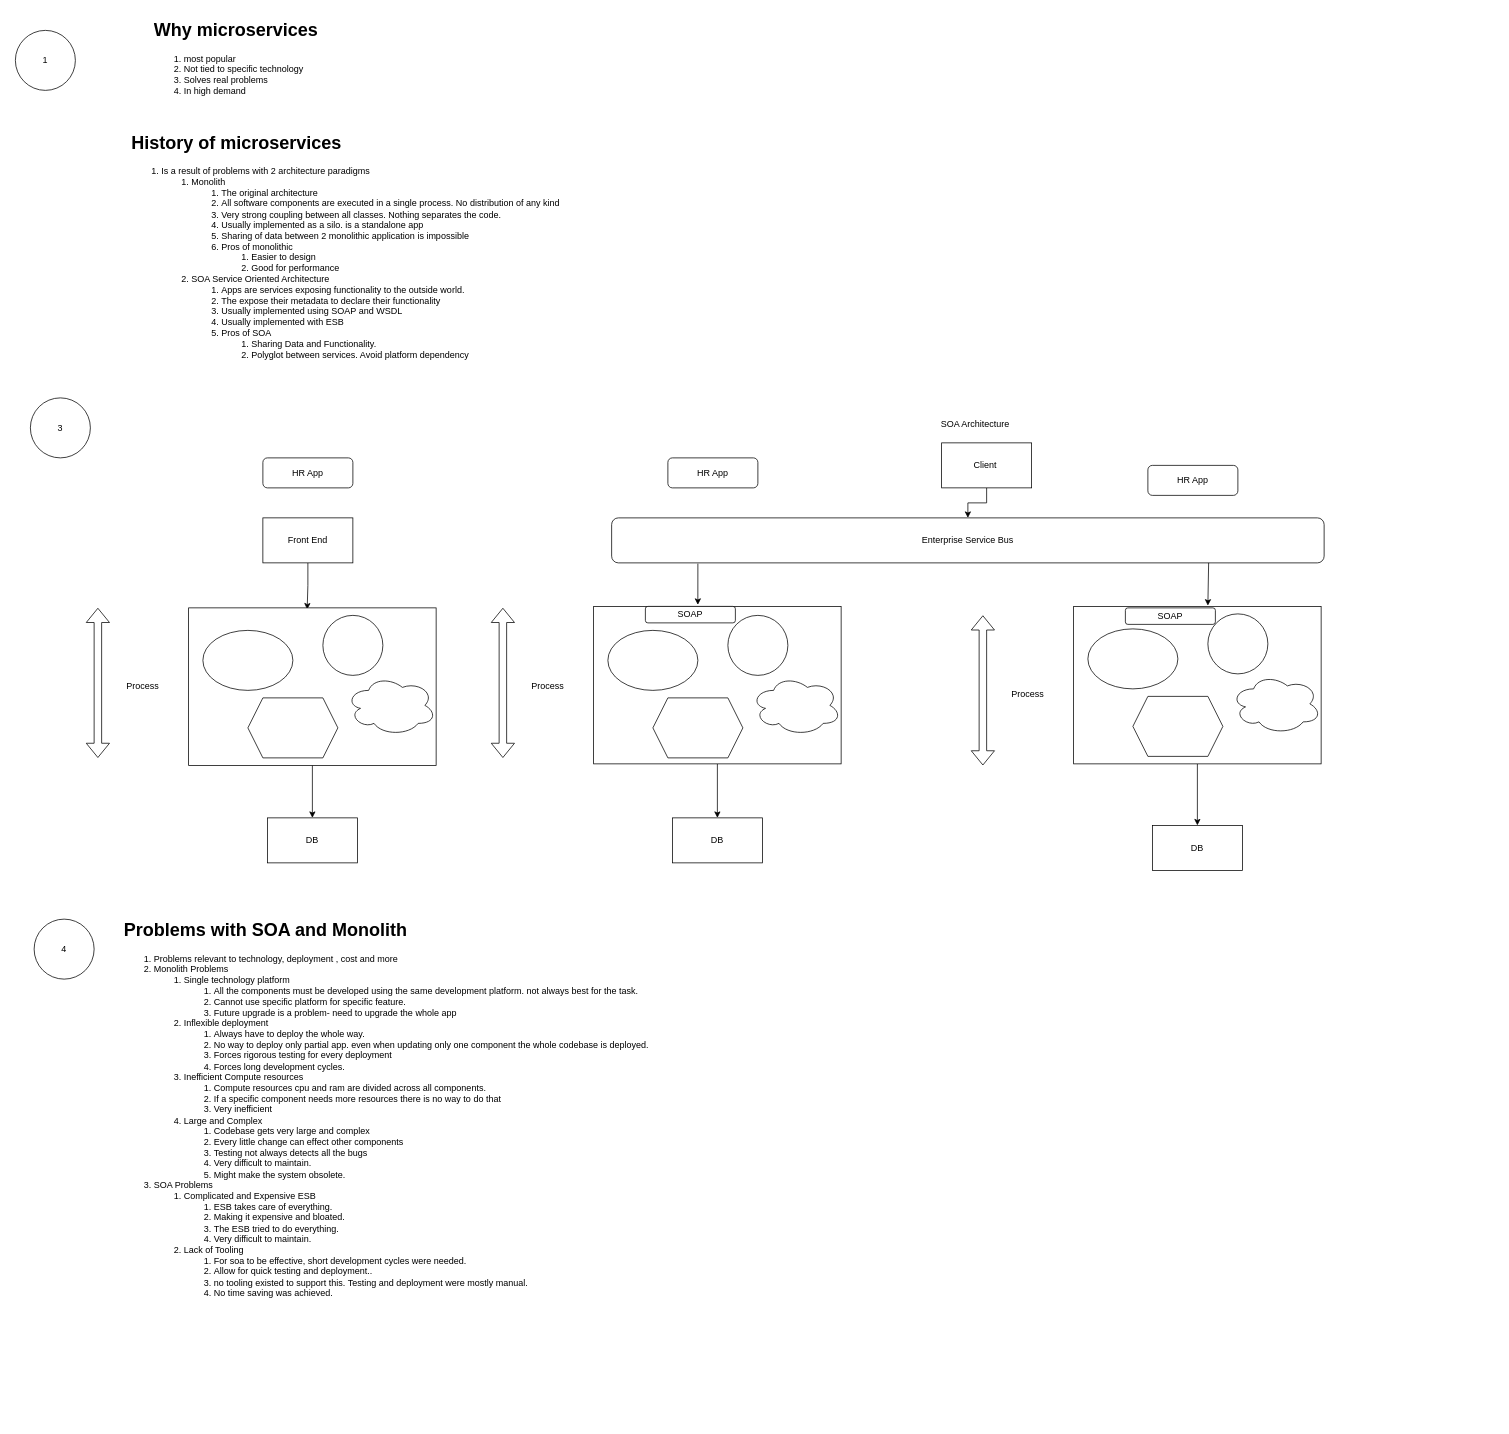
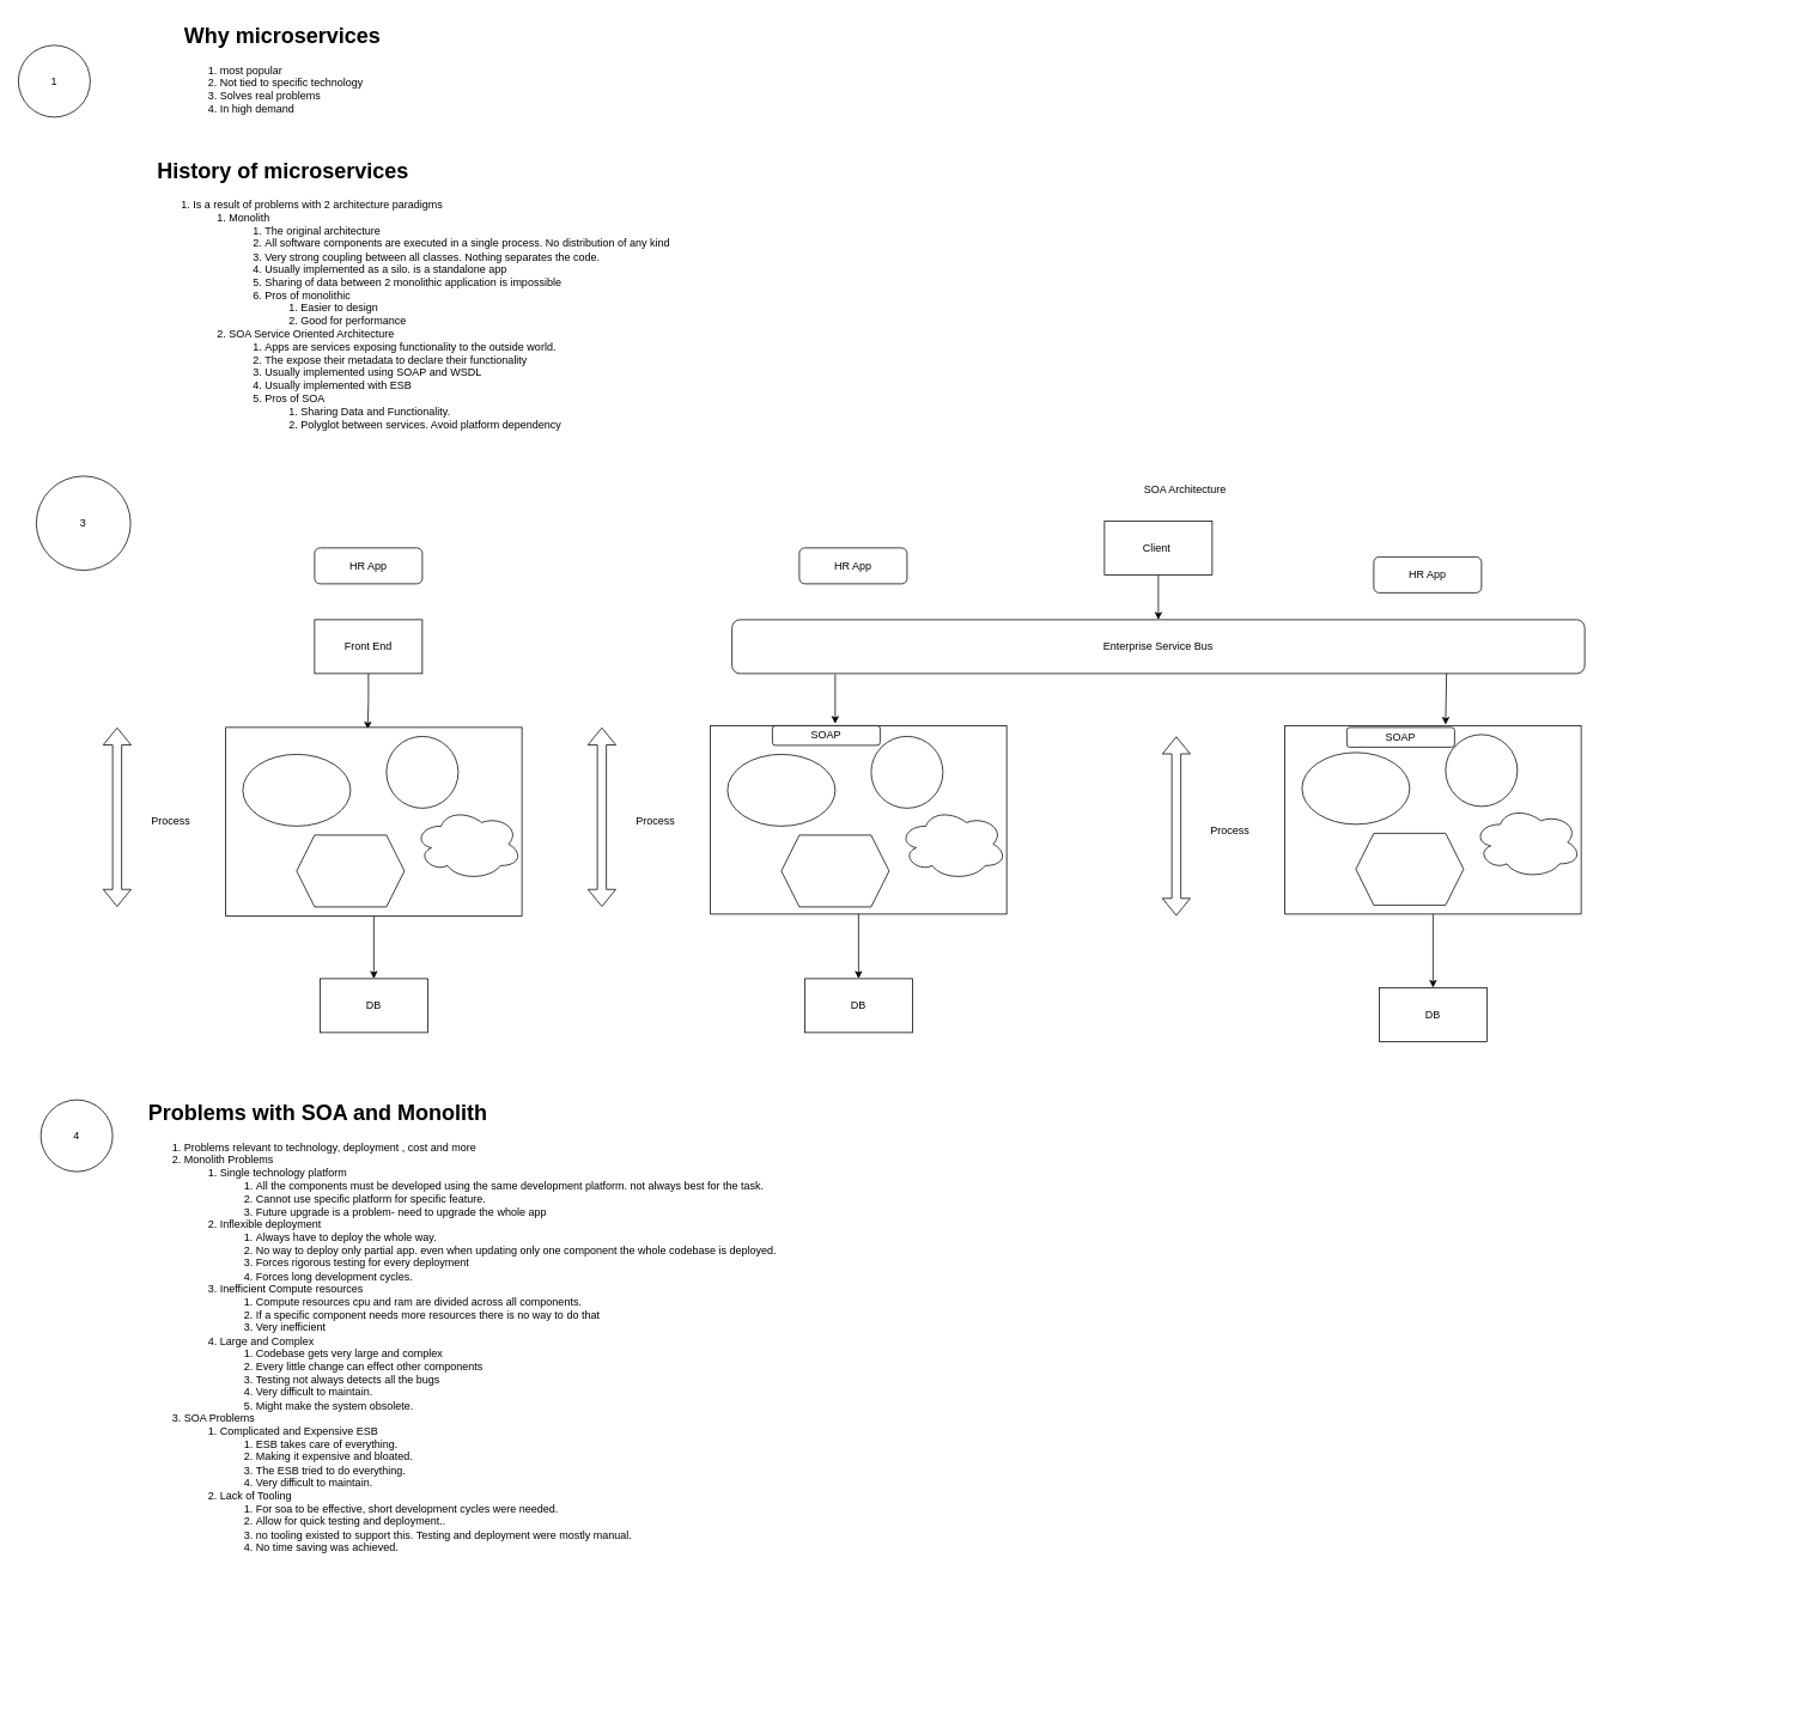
  <mxCell id="0" />
  <mxCell id="1" parent="0" />
  <mxCell id="2" value="&lt;h1&gt;Why microservices&lt;/h1&gt;&lt;div&gt;&lt;ol&gt;&lt;li&gt;most popular&lt;/li&gt;&lt;li&gt;Not tied to specific technology&lt;/li&gt;&lt;li&gt;Solves real problems&lt;/li&gt;&lt;li&gt;In high demand&lt;/li&gt;&lt;/ol&gt;&lt;/div&gt;" style="text;html=1;strokeColor=none;fillColor=none;spacing=5;spacingTop=-20;whiteSpace=wrap;overflow=hidden;rounded=0;" vertex="1" parent="1"><mxGeometry x="200" y="20" width="1790" height="120" as="geometry" /></mxCell>
- <mxCell id="3" value="1" style="ellipse;whiteSpace=wrap;html=1;aspect=fixed;" vertex="1" parent="1"><mxGeometry x="20" y="40" width="80" height="80" as="geometry" /></mxCell>
+ <mxCell id="3" value="1" style="ellipse;whiteSpace=wrap;html=1;aspect=fixed;" vertex="1" parent="1"><mxGeometry x="20" y="50" width="80" height="80" as="geometry" /></mxCell>
  <mxCell id="4" value="&lt;h1&gt;History of microservices&lt;/h1&gt;&lt;div&gt;&lt;ol&gt;&lt;li&gt;Is a result of problems with 2 architecture paradigms&lt;/li&gt;&lt;ol&gt;&lt;li&gt;Monolith&lt;/li&gt;&lt;ol&gt;&lt;li&gt;The original architecture&lt;/li&gt;&lt;li&gt;All software components are executed in a single process. No distribution of any kind&lt;/li&gt;&lt;li&gt;Very strong coupling between all classes. Nothing separates the code.&lt;/li&gt;&lt;li&gt;Usually implemented as a silo. is a standalone app&lt;/li&gt;&lt;li&gt;Sharing of data between 2 monolithic application is impossible&lt;/li&gt;&lt;li&gt;Pros of monolithic&lt;/li&gt;&lt;ol&gt;&lt;li&gt;Easier to design&lt;/li&gt;&lt;li&gt;Good for performance&amp;nbsp;&lt;/li&gt;&lt;/ol&gt;&lt;/ol&gt;&lt;li&gt;SOA Service Oriented Architecture&lt;/li&gt;&lt;ol&gt;&lt;li&gt;Apps are services exposing functionality to the outside world.&amp;nbsp;&lt;/li&gt;&lt;li&gt;The expose their metadata to declare their functionality&lt;/li&gt;&lt;li&gt;Usually implemented using SOAP and WSDL&lt;/li&gt;&lt;li&gt;Usually implemented with ESB&lt;/li&gt;&lt;li&gt;Pros of SOA&lt;/li&gt;&lt;ol&gt;&lt;li&gt;Sharing Data and Functionality.&lt;/li&gt;&lt;li&gt;Polyglot between services. Avoid platform dependency&lt;/li&gt;&lt;/ol&gt;&lt;/ol&gt;&lt;/ol&gt;&lt;/ol&gt;&lt;/div&gt;" style="text;html=1;strokeColor=none;fillColor=none;spacing=5;spacingTop=-20;whiteSpace=wrap;overflow=hidden;rounded=0;" vertex="1" parent="1"><mxGeometry x="170" y="170" width="1820" height="320" as="geometry" /></mxCell>
- <mxCell id="5" value="3" style="ellipse;whiteSpace=wrap;html=1;aspect=fixed;" vertex="1" parent="1"><mxGeometry x="40" y="530" width="80" height="80" as="geometry" /></mxCell>
+ <mxCell id="5" value="3" style="ellipse;whiteSpace=wrap;html=1;aspect=fixed;" vertex="1" parent="1"><mxGeometry x="40" y="530" width="105" height="105" as="geometry" /></mxCell>
  <mxCell id="6" value="HR App" style="rounded=1;whiteSpace=wrap;html=1;" vertex="1" parent="1"><mxGeometry x="350" y="610" width="120" height="40" as="geometry" /></mxCell>
  <mxCell id="7" style="edgeStyle=orthogonalEdgeStyle;rounded=0;orthogonalLoop=1;jettySize=auto;html=1;entryX=0.479;entryY=0.01;entryDx=0;entryDy=0;entryPerimeter=0;" edge="1" parent="1" source="8" target="10"><mxGeometry relative="1" as="geometry" /></mxCell>
  <mxCell id="8" value="Front End" style="rounded=0;whiteSpace=wrap;html=1;" vertex="1" parent="1"><mxGeometry x="350" y="690" width="120" height="60" as="geometry" /></mxCell>
  <mxCell id="9" value="" style="edgeStyle=orthogonalEdgeStyle;rounded=0;orthogonalLoop=1;jettySize=auto;html=1;" edge="1" parent="1" source="10" target="15"><mxGeometry relative="1" as="geometry" /></mxCell>
  <mxCell id="10" value="" style="rounded=0;whiteSpace=wrap;html=1;" vertex="1" parent="1"><mxGeometry x="251" y="810" width="330" height="210" as="geometry" /></mxCell>
  <mxCell id="11" value="" style="ellipse;whiteSpace=wrap;html=1;" vertex="1" parent="1"><mxGeometry x="270" y="840" width="120" height="80" as="geometry" /></mxCell>
  <mxCell id="12" value="" style="ellipse;whiteSpace=wrap;html=1;aspect=fixed;" vertex="1" parent="1"><mxGeometry x="430" y="820" width="80" height="80" as="geometry" /></mxCell>
  <mxCell id="13" value="" style="shape=hexagon;perimeter=hexagonPerimeter2;whiteSpace=wrap;html=1;fixedSize=1;" vertex="1" parent="1"><mxGeometry x="330" y="930" width="120" height="80" as="geometry" /></mxCell>
  <mxCell id="14" value="" style="ellipse;shape=cloud;whiteSpace=wrap;html=1;" vertex="1" parent="1"><mxGeometry x="461" y="900" width="120" height="80" as="geometry" /></mxCell>
  <mxCell id="15" value="DB" style="rounded=0;whiteSpace=wrap;html=1;" vertex="1" parent="1"><mxGeometry x="356" y="1090" width="120" height="60" as="geometry" /></mxCell>
  <mxCell id="16" value="" style="shape=flexArrow;endArrow=classic;startArrow=classic;html=1;rounded=0;" edge="1" parent="1"><mxGeometry width="100" height="100" relative="1" as="geometry"><mxPoint x="130" y="1010" as="sourcePoint" /><mxPoint x="130" y="810" as="targetPoint" /></mxGeometry></mxCell>
  <mxCell id="17" value="Process" style="text;html=1;strokeColor=none;fillColor=none;align=center;verticalAlign=middle;whiteSpace=wrap;rounded=0;" vertex="1" parent="1"><mxGeometry x="160" y="900" width="60" height="30" as="geometry" /></mxCell>
- <mxCell id="18" value="SOA Architecture" style="text;html=1;strokeColor=none;fillColor=none;align=center;verticalAlign=middle;whiteSpace=wrap;rounded=0;" vertex="1" parent="1"><mxGeometry x="1100" y="550" width="400" height="30" as="geometry" /></mxCell>
+ <mxCell id="18" value="SOA Architecture" style="text;html=1;strokeColor=none;fillColor=none;align=center;verticalAlign=middle;whiteSpace=wrap;rounded=0;" vertex="1" parent="1"><mxGeometry x="1120" y="530" width="400" height="30" as="geometry" /></mxCell>
  <mxCell id="19" value="HR App" style="rounded=1;whiteSpace=wrap;html=1;" vertex="1" parent="1"><mxGeometry x="890" y="610" width="120" height="40" as="geometry" /></mxCell>
  <mxCell id="20" value="" style="edgeStyle=orthogonalEdgeStyle;rounded=0;orthogonalLoop=1;jettySize=auto;html=1;" edge="1" parent="1" source="21" target="26"><mxGeometry relative="1" as="geometry" /></mxCell>
  <mxCell id="21" value="" style="rounded=0;whiteSpace=wrap;html=1;" vertex="1" parent="1"><mxGeometry x="791" y="808" width="330" height="210" as="geometry" /></mxCell>
  <mxCell id="22" value="" style="ellipse;whiteSpace=wrap;html=1;" vertex="1" parent="1"><mxGeometry x="810" y="840" width="120" height="80" as="geometry" /></mxCell>
  <mxCell id="23" value="" style="ellipse;whiteSpace=wrap;html=1;aspect=fixed;" vertex="1" parent="1"><mxGeometry x="970" y="820" width="80" height="80" as="geometry" /></mxCell>
  <mxCell id="24" value="" style="shape=hexagon;perimeter=hexagonPerimeter2;whiteSpace=wrap;html=1;fixedSize=1;" vertex="1" parent="1"><mxGeometry x="870" y="930" width="120" height="80" as="geometry" /></mxCell>
  <mxCell id="25" value="" style="ellipse;shape=cloud;whiteSpace=wrap;html=1;" vertex="1" parent="1"><mxGeometry x="1001" y="900" width="120" height="80" as="geometry" /></mxCell>
  <mxCell id="26" value="DB" style="rounded=0;whiteSpace=wrap;html=1;" vertex="1" parent="1"><mxGeometry x="896" y="1090" width="120" height="60" as="geometry" /></mxCell>
  <mxCell id="27" value="" style="shape=flexArrow;endArrow=classic;startArrow=classic;html=1;rounded=0;" edge="1" parent="1"><mxGeometry width="100" height="100" relative="1" as="geometry"><mxPoint x="670" y="1010" as="sourcePoint" /><mxPoint x="670" y="810" as="targetPoint" /></mxGeometry></mxCell>
  <mxCell id="28" value="Process" style="text;html=1;strokeColor=none;fillColor=none;align=center;verticalAlign=middle;whiteSpace=wrap;rounded=0;" vertex="1" parent="1"><mxGeometry x="700" y="900" width="60" height="30" as="geometry" /></mxCell>
  <mxCell id="29" value="HR App" style="rounded=1;whiteSpace=wrap;html=1;" vertex="1" parent="1"><mxGeometry x="1530" y="620" width="120" height="40" as="geometry" /></mxCell>
  <mxCell id="30" value="" style="edgeStyle=orthogonalEdgeStyle;rounded=0;orthogonalLoop=1;jettySize=auto;html=1;" edge="1" parent="1" source="31" target="41"><mxGeometry relative="1" as="geometry" /></mxCell>
- <mxCell id="31" value="Client&amp;nbsp;" style="rounded=0;whiteSpace=wrap;html=1;" vertex="1" parent="1"><mxGeometry x="1255" y="590" width="120" height="60" as="geometry" /></mxCell>
+ <mxCell id="31" value="Client&amp;nbsp;" style="rounded=0;whiteSpace=wrap;html=1;" vertex="1" parent="1"><mxGeometry x="1230" y="580" width="120" height="60" as="geometry" /></mxCell>
  <mxCell id="32" value="" style="edgeStyle=orthogonalEdgeStyle;rounded=0;orthogonalLoop=1;jettySize=auto;html=1;" edge="1" parent="1" source="33" target="38"><mxGeometry relative="1" as="geometry" /></mxCell>
  <mxCell id="33" value="" style="rounded=0;whiteSpace=wrap;html=1;" vertex="1" parent="1"><mxGeometry x="1431" y="808" width="330" height="210" as="geometry" /></mxCell>
  <mxCell id="34" value="" style="ellipse;whiteSpace=wrap;html=1;" vertex="1" parent="1"><mxGeometry x="1450" y="838" width="120" height="80" as="geometry" /></mxCell>
  <mxCell id="35" value="" style="ellipse;whiteSpace=wrap;html=1;aspect=fixed;" vertex="1" parent="1"><mxGeometry x="1610" y="818" width="80" height="80" as="geometry" /></mxCell>
  <mxCell id="36" value="" style="shape=hexagon;perimeter=hexagonPerimeter2;whiteSpace=wrap;html=1;fixedSize=1;" vertex="1" parent="1"><mxGeometry x="1510" y="928" width="120" height="80" as="geometry" /></mxCell>
  <mxCell id="37" value="" style="ellipse;shape=cloud;whiteSpace=wrap;html=1;" vertex="1" parent="1"><mxGeometry x="1641" y="898" width="120" height="80" as="geometry" /></mxCell>
  <mxCell id="38" value="DB" style="rounded=0;whiteSpace=wrap;html=1;" vertex="1" parent="1"><mxGeometry x="1536" y="1100" width="120" height="60" as="geometry" /></mxCell>
  <mxCell id="39" value="" style="shape=flexArrow;endArrow=classic;startArrow=classic;html=1;rounded=0;" edge="1" parent="1"><mxGeometry width="100" height="100" relative="1" as="geometry"><mxPoint x="1310" y="1020" as="sourcePoint" /><mxPoint x="1310" y="820" as="targetPoint" /></mxGeometry></mxCell>
  <mxCell id="40" value="Process" style="text;html=1;strokeColor=none;fillColor=none;align=center;verticalAlign=middle;whiteSpace=wrap;rounded=0;" vertex="1" parent="1"><mxGeometry x="1340" y="910" width="60" height="30" as="geometry" /></mxCell>
  <mxCell id="41" value="Enterprise Service Bus" style="rounded=1;whiteSpace=wrap;html=1;" vertex="1" parent="1"><mxGeometry x="815" y="690" width="950" height="60" as="geometry" /></mxCell>
  <mxCell id="42" value="" style="endArrow=classic;html=1;rounded=0;entryX=0.412;entryY=-0.01;entryDx=0;entryDy=0;entryPerimeter=0;" edge="1" parent="1"><mxGeometry width="50" height="50" relative="1" as="geometry"><mxPoint x="930" y="751" as="sourcePoint" /><mxPoint x="929.96" y="805.9" as="targetPoint" /></mxGeometry></mxCell>
  <mxCell id="43" value="" style="endArrow=classic;html=1;rounded=0;exitX=0.124;exitY=1.017;exitDx=0;exitDy=0;exitPerimeter=0;entryX=0.412;entryY=-0.01;entryDx=0;entryDy=0;entryPerimeter=0;" edge="1" parent="1"><mxGeometry width="50" height="50" relative="1" as="geometry"><mxPoint x="1611" y="750" as="sourcePoint" /><mxPoint x="1610" y="807" as="targetPoint" /></mxGeometry></mxCell>
  <mxCell id="44" value="SOAP" style="rounded=1;whiteSpace=wrap;html=1;" vertex="1" parent="1"><mxGeometry x="860" y="808" width="120" height="22" as="geometry" /></mxCell>
  <mxCell id="45" value="SOAP" style="rounded=1;whiteSpace=wrap;html=1;" vertex="1" parent="1"><mxGeometry x="1500" y="810" width="120" height="22" as="geometry" /></mxCell>
  <mxCell id="46" value="4" style="ellipse;whiteSpace=wrap;html=1;aspect=fixed;" vertex="1" parent="1"><mxGeometry x="45" y="1225" width="80" height="80" as="geometry" /></mxCell>
  <mxCell id="47" value="&lt;h1&gt;Problems with SOA and Monolith&lt;/h1&gt;&lt;div&gt;&lt;ol&gt;&lt;li&gt;Problems relevant to technology, deployment , cost and more&lt;/li&gt;&lt;li&gt;Monolith Problems&lt;/li&gt;&lt;ol&gt;&lt;li&gt;Single technology platform&lt;/li&gt;&lt;ol&gt;&lt;li&gt;All the components must be developed using the same development platform. not always best for the task.&lt;/li&gt;&lt;li&gt;Cannot use specific platform for specific feature.&lt;/li&gt;&lt;li&gt;Future upgrade is a problem- need to upgrade the whole app&lt;/li&gt;&lt;/ol&gt;&lt;li&gt;Inflexible deployment&lt;/li&gt;&lt;ol&gt;&lt;li&gt;Always have to deploy the whole way.&lt;/li&gt;&lt;li&gt;No way to deploy only partial app. even when updating only one component the whole codebase is deployed.&amp;nbsp;&lt;/li&gt;&lt;li&gt;Forces rigorous testing for every deployment&lt;/li&gt;&lt;li&gt;Forces long development cycles.&amp;nbsp;&lt;/li&gt;&lt;/ol&gt;&lt;li&gt;Inefficient Compute resources&lt;/li&gt;&lt;ol&gt;&lt;li&gt;Compute resources cpu and ram are divided across all components.&amp;nbsp;&lt;/li&gt;&lt;li&gt;If a specific component needs more resources there is no way to do that&lt;/li&gt;&lt;li&gt;Very inefficient&lt;/li&gt;&lt;/ol&gt;&lt;li&gt;Large and Complex&lt;/li&gt;&lt;ol&gt;&lt;li&gt;Codebase gets very large and complex&lt;/li&gt;&lt;li&gt;Every little change can effect other components&lt;/li&gt;&lt;li&gt;Testing not always detects all the bugs&lt;/li&gt;&lt;li&gt;Very difficult to maintain.&lt;/li&gt;&lt;li&gt;Might make the system obsolete.&amp;nbsp;&lt;/li&gt;&lt;/ol&gt;&lt;/ol&gt;&lt;li&gt;SOA Problems&lt;/li&gt;&lt;ol&gt;&lt;li&gt;Complicated and Expensive ESB&lt;/li&gt;&lt;ol&gt;&lt;li&gt;ESB takes care of everything.&lt;/li&gt;&lt;li&gt;Making it expensive and bloated.&amp;nbsp;&lt;/li&gt;&lt;li&gt;The ESB tried to do everything.&amp;nbsp;&lt;/li&gt;&lt;li&gt;Very difficult to maintain.&amp;nbsp;&lt;/li&gt;&lt;/ol&gt;&lt;li&gt;Lack of Tooling&lt;/li&gt;&lt;ol&gt;&lt;li&gt;For soa to be effective, short development cycles were needed.&amp;nbsp;&lt;/li&gt;&lt;li&gt;Allow for quick testing and deployment..&lt;/li&gt;&lt;li&gt;no tooling existed to support this. Testing and deployment were mostly manual.&amp;nbsp;&lt;/li&gt;&lt;li&gt;No time saving was achieved.&amp;nbsp;&lt;/li&gt;&lt;/ol&gt;&lt;/ol&gt;&lt;/ol&gt;&lt;/div&gt;" style="text;html=1;strokeColor=none;fillColor=none;spacing=5;spacingTop=-20;whiteSpace=wrap;overflow=hidden;rounded=0;" vertex="1" parent="1"><mxGeometry x="160" y="1220" width="1610" height="670" as="geometry" /></mxCell>
